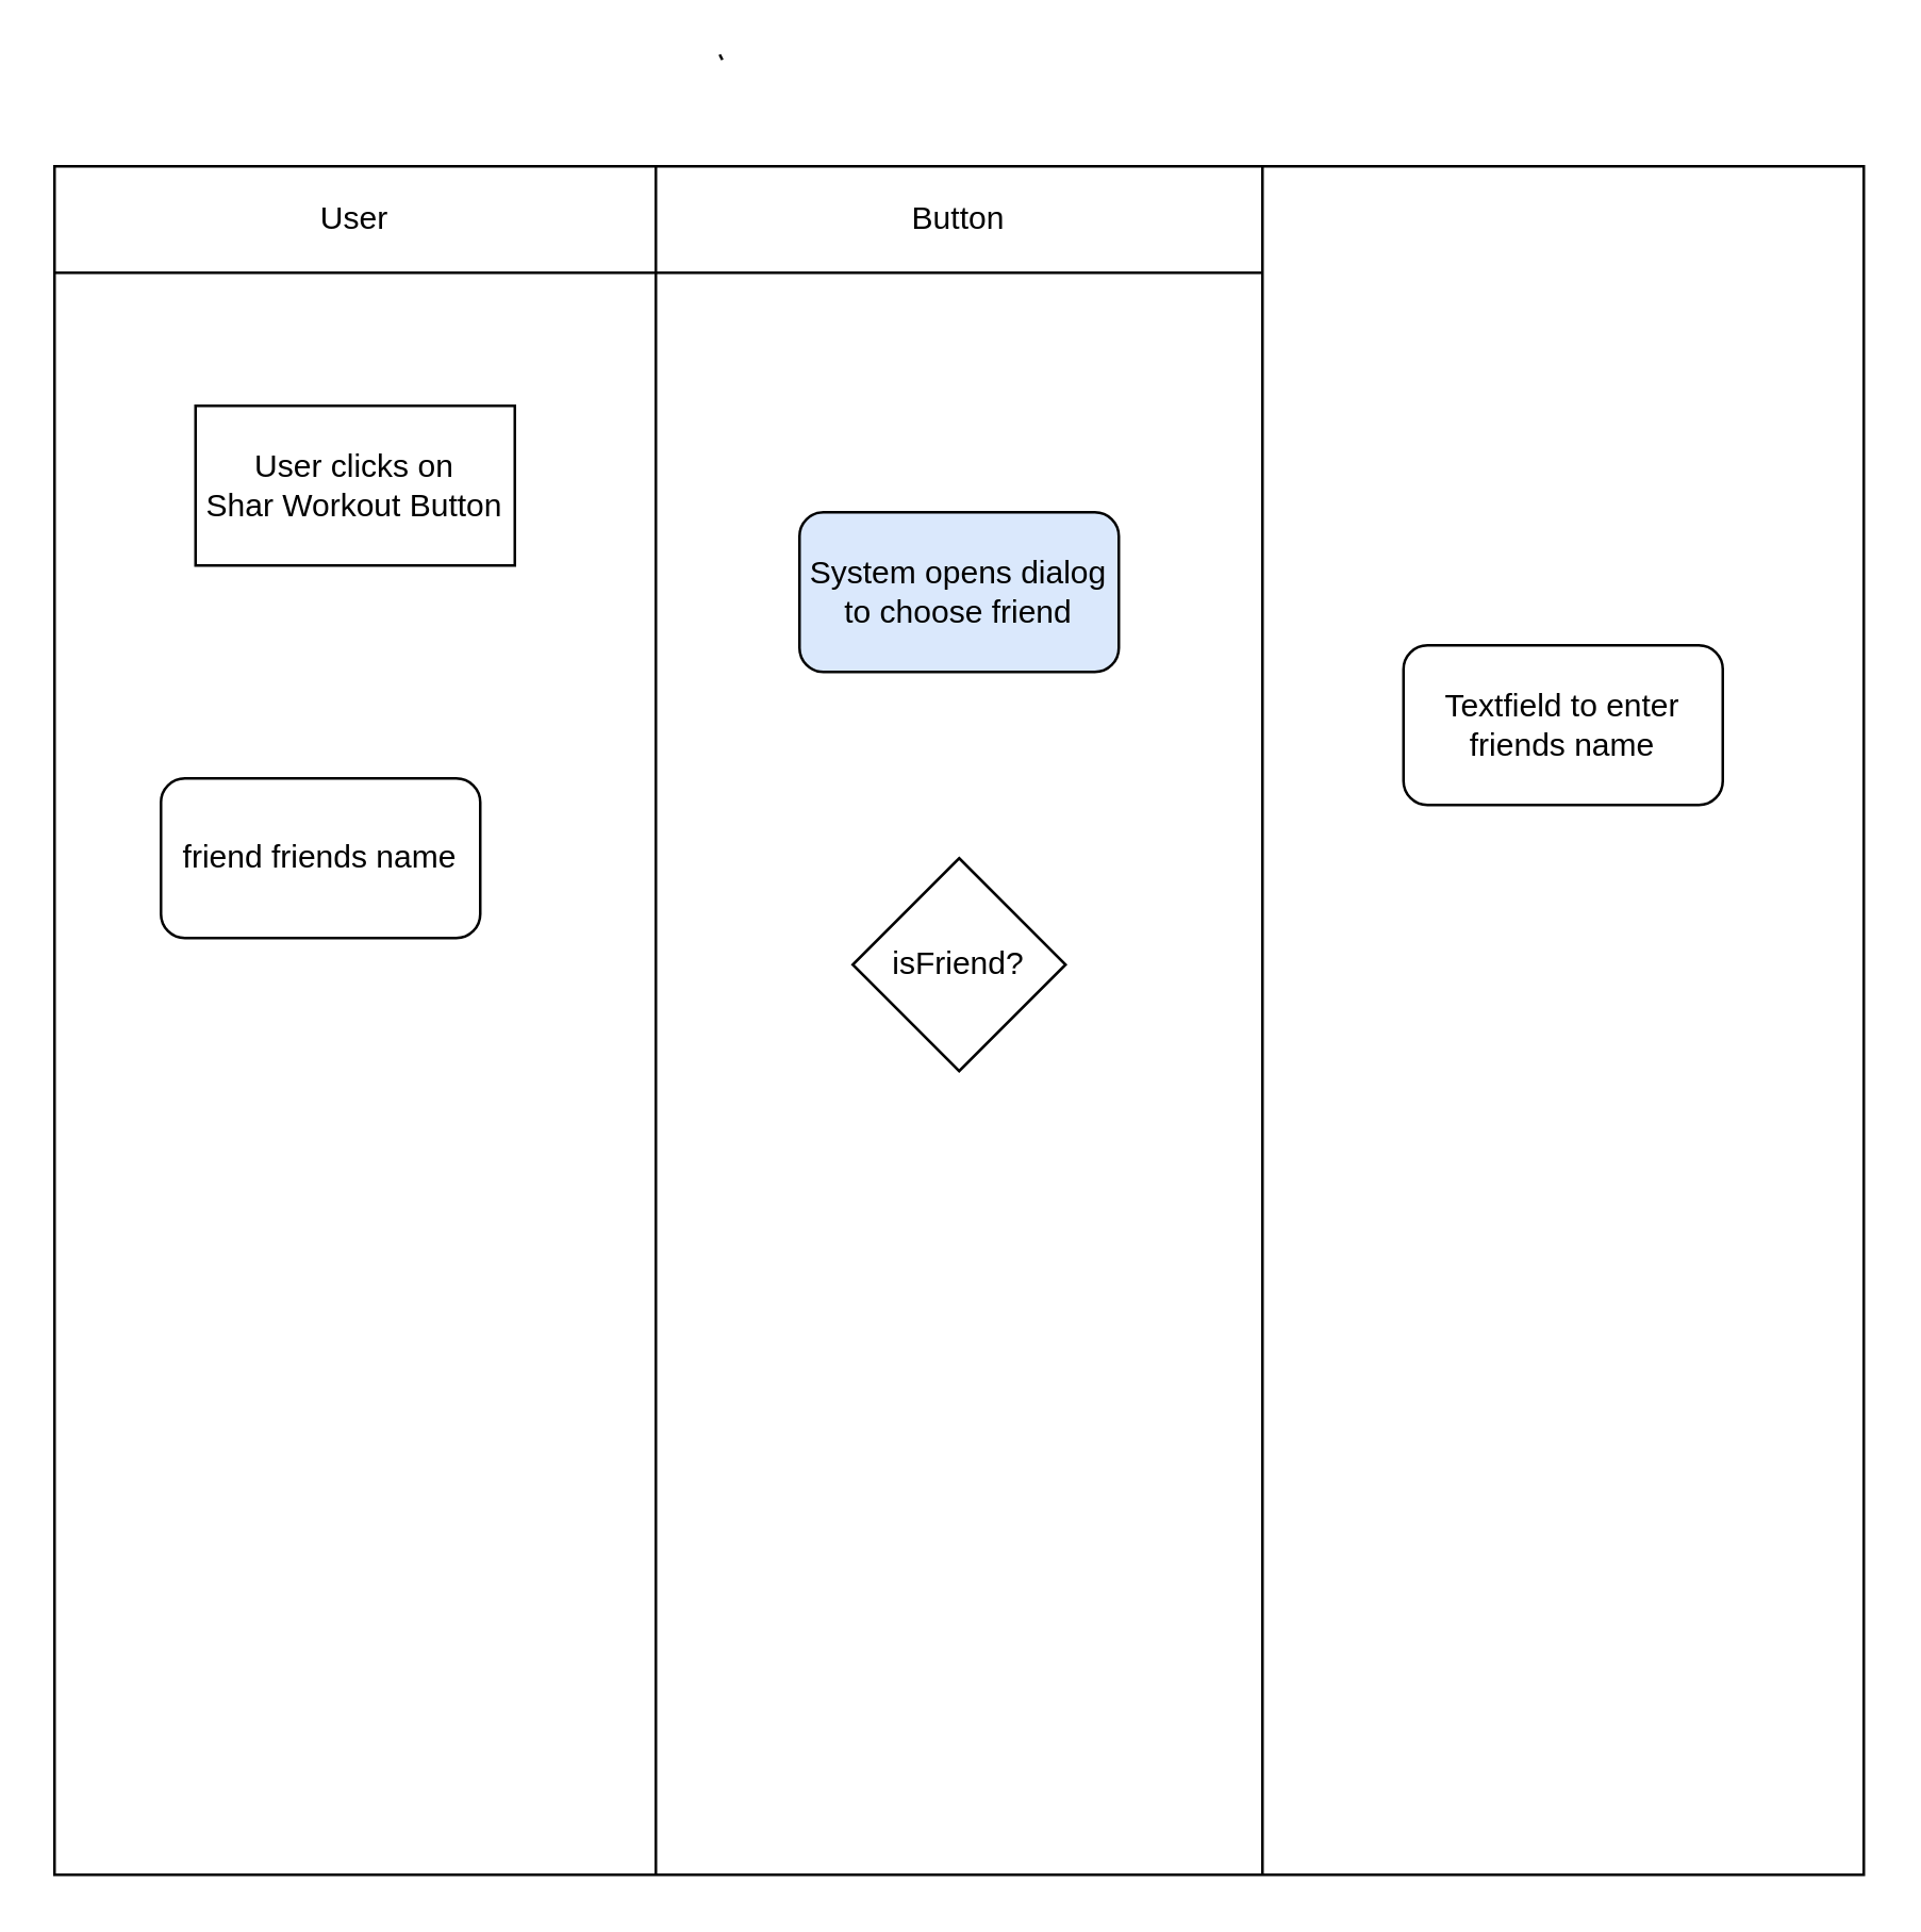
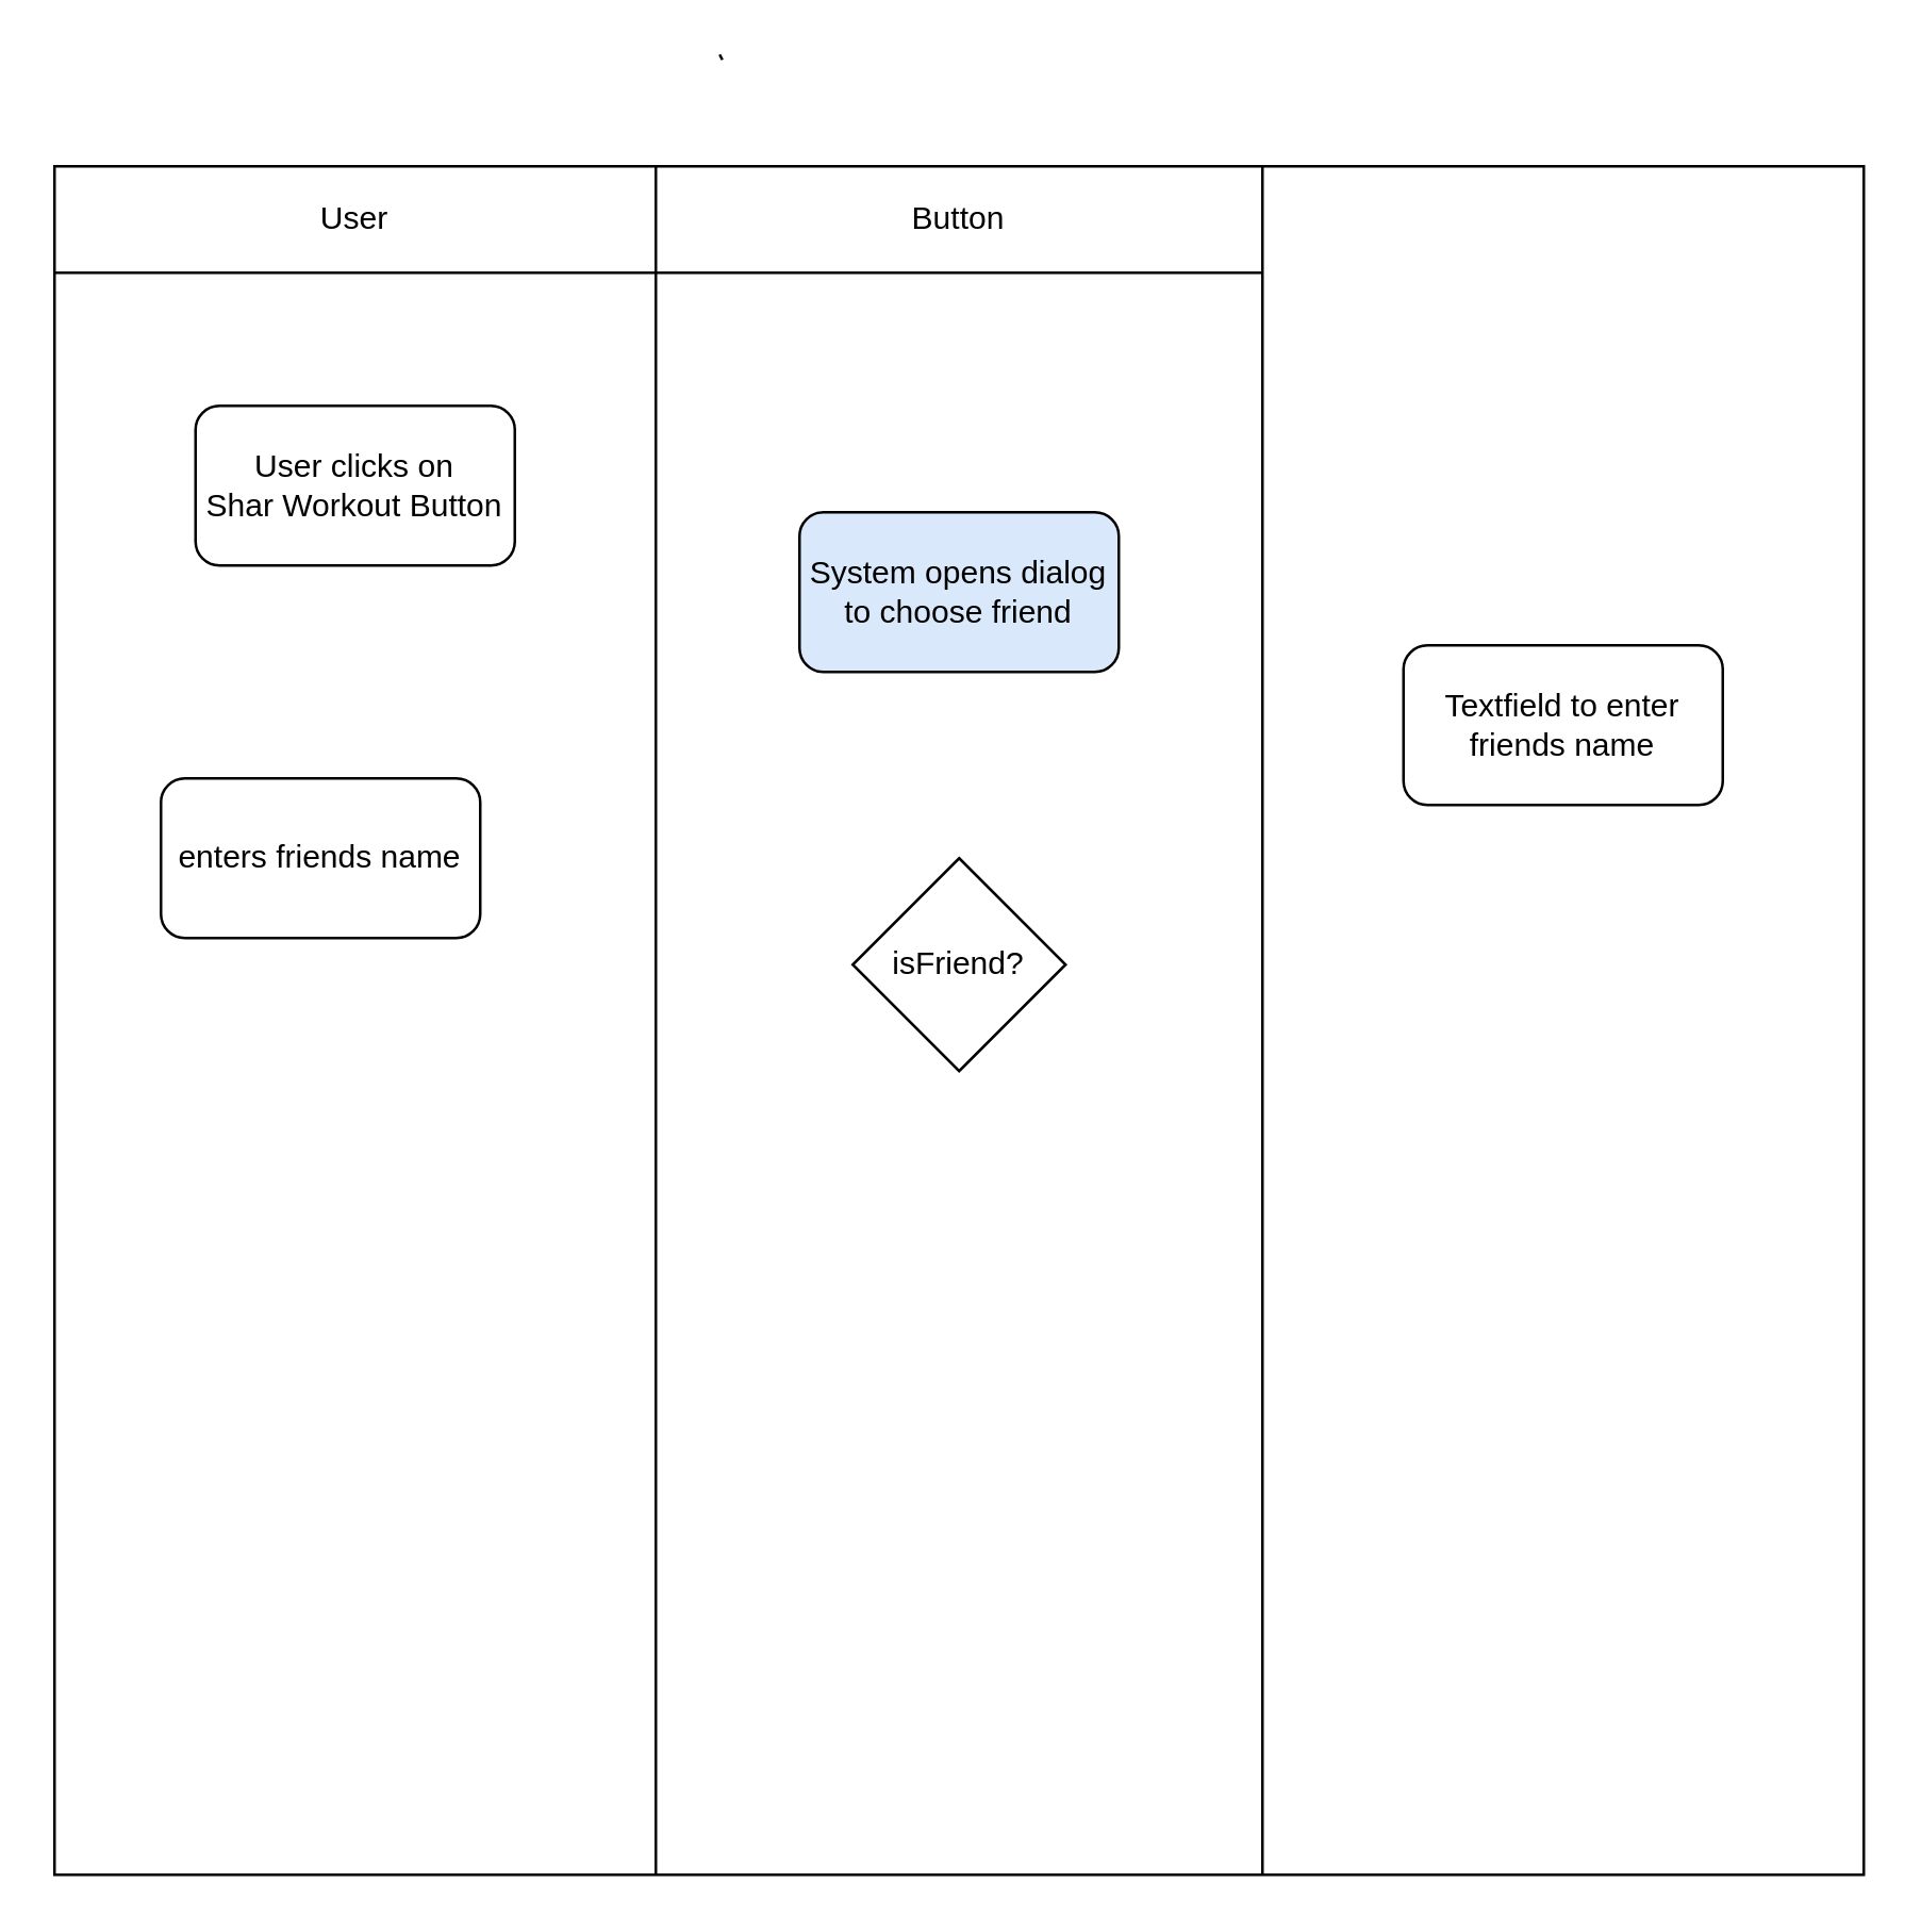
  <mxCell id="0" />
  <mxCell id="1" parent="0" />
  <mxCell id="2" value="" style="endArrow=none;html=1;" edge="1" parent="1"><mxGeometry width="50" height="50" relative="1" as="geometry"><mxPoint x="270.995" y="22" as="sourcePoint" /><mxPoint x="270" y="20" as="targetPoint" /></mxGeometry></mxCell>
  <mxCell id="3" value="" style="shape=table;html=1;whiteSpace=wrap;startSize=0;container=1;collapsible=0;childLayout=tableLayout;" vertex="1" parent="1"><mxGeometry x="20" y="62" width="680" height="642" as="geometry" /></mxCell>
  <mxCell id="4" value="" style="shape=partialRectangle;html=1;whiteSpace=wrap;collapsible=0;dropTarget=0;pointerEvents=0;fillColor=none;top=0;left=0;bottom=0;right=0;points=[[0,0.5],[1,0.5]];portConstraint=eastwest;" vertex="1" parent="3"><mxGeometry width="680" height="40" as="geometry" /></mxCell>
  <mxCell id="5" value="User" style="shape=partialRectangle;html=1;whiteSpace=wrap;connectable=0;overflow=hidden;fillColor=none;top=0;left=0;bottom=0;right=0;" vertex="1" parent="4"><mxGeometry width="226" height="40" as="geometry" /></mxCell>
  <mxCell id="6" value="Button" style="shape=partialRectangle;html=1;whiteSpace=wrap;connectable=0;overflow=hidden;fillColor=none;top=0;left=0;bottom=0;right=0;" vertex="1" parent="4"><mxGeometry x="226" width="228" height="40" as="geometry" /></mxCell>
  <mxCell id="7" value="" style="shape=partialRectangle;html=1;whiteSpace=wrap;collapsible=0;dropTarget=0;pointerEvents=0;fillColor=none;top=0;left=0;bottom=0;right=0;points=[[0,0.5],[1,0.5]];portConstraint=eastwest;" vertex="1" parent="3"><mxGeometry y="40" width="680" height="602" as="geometry" /></mxCell>
  <mxCell id="8" value="" style="shape=partialRectangle;html=1;whiteSpace=wrap;connectable=0;overflow=hidden;fillColor=none;top=0;left=0;bottom=0;right=0;" vertex="1" parent="7"><mxGeometry width="226" height="602" as="geometry" /></mxCell>
  <mxCell id="9" value="" style="shape=partialRectangle;html=1;whiteSpace=wrap;connectable=0;overflow=hidden;fillColor=none;top=0;left=0;bottom=0;right=0;" vertex="1" parent="7"><mxGeometry x="226" width="228" height="602" as="geometry" /></mxCell>
  <mxCell id="10" value="" style="shape=partialRectangle;html=1;whiteSpace=wrap;connectable=0;overflow=hidden;fillColor=none;top=0;left=0;bottom=0;right=0;" vertex="1" parent="7"><mxGeometry x="454" width="226" height="602" as="geometry" /></mxCell>
- <mxCell id="11" value="User clicks on&lt;br&gt;Shar Workout Button" style="whiteSpace=wrap;html=1;rounded=0;" vertex="1" parent="1"><mxGeometry x="73" y="152" width="120" height="60" as="geometry" /></mxCell>
+ <mxCell id="11" value="User clicks on&lt;br&gt;Shar Workout Button" style="rounded=1;whiteSpace=wrap;html=1;" vertex="1" parent="1"><mxGeometry x="73" y="152" width="120" height="60" as="geometry" /></mxCell>
  <mxCell id="12" value="System opens dialog to choose friend" style="rounded=1;whiteSpace=wrap;html=1;fillColor=#dae8fc;" vertex="1" parent="1"><mxGeometry x="300" y="192" width="120" height="60" as="geometry" /></mxCell>
  <mxCell id="13" value="Textfield to enter friends name" style="rounded=1;whiteSpace=wrap;html=1;" vertex="1" parent="1"><mxGeometry x="527" y="242" width="120" height="60" as="geometry" /></mxCell>
  <mxCell id="14" value="isFriend?" style="rhombus;whiteSpace=wrap;html=1;" vertex="1" parent="1"><mxGeometry x="320" y="322" width="80" height="80" as="geometry" /></mxCell>
- <mxCell id="15" value="friend friends name" style="rounded=1;whiteSpace=wrap;html=1;" vertex="1" parent="1"><mxGeometry x="60" y="292" width="120" height="60" as="geometry" /></mxCell>
+ <mxCell id="15" value="enters friends name" style="rounded=1;whiteSpace=wrap;html=1;" vertex="1" parent="1"><mxGeometry x="60" y="292" width="120" height="60" as="geometry" /></mxCell>
